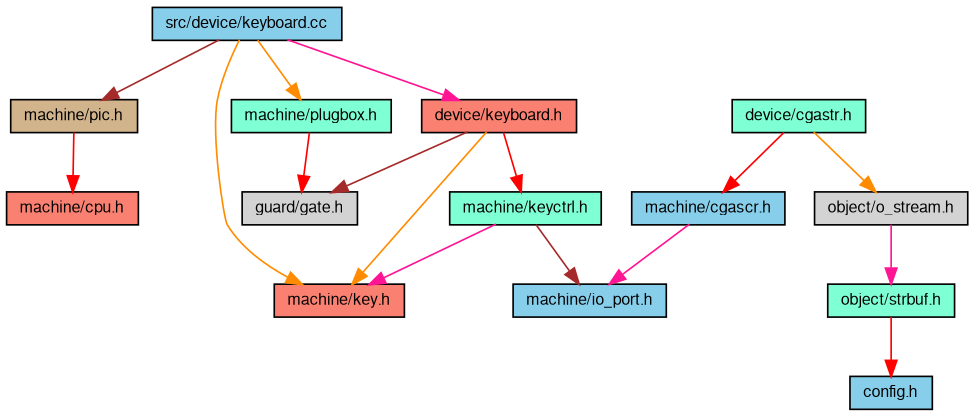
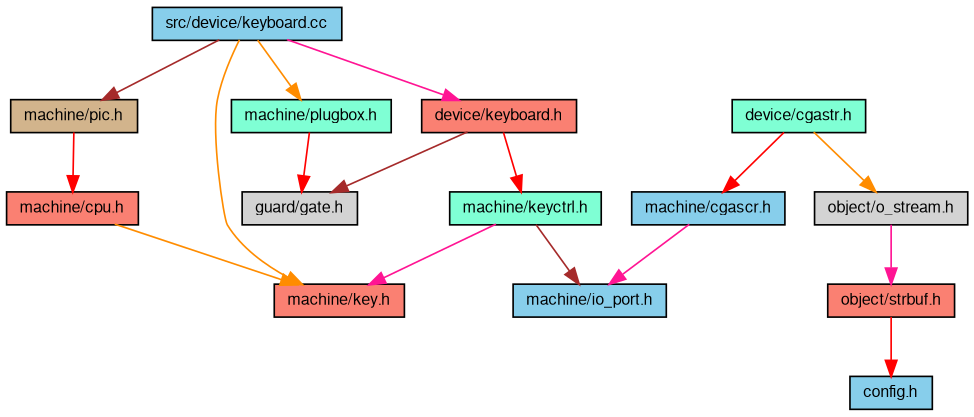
  digraph {
    node [color=black fillcolor=skyblue fontname=FreeSans fontsize=10 shape=record style=filled]
    edge [color=red fontname=FreeSans fontsize=10 labelfontname=FreeSans labelfontsize=10 style=solid]
    n1 [fontcolor=black height=0.2 label="src/device/keyboard.cc" width=0.4]
    n2 [fillcolor=salmon height=0.2 label="device/keyboard.h" width=0.4]
    n3 [fillcolor=salmon height=0.2 label="machine/key.h" width=0.4]
    n4 [fillcolor=tan height=0.2 label="machine/pic.h" width=0.4]
    n5 [fillcolor=aquamarine height=0.2 label="machine/plugbox.h" width=0.4]
    n6 [fillcolor=aquamarine height=0.2 label="machine/keyctrl.h" width=0.4]
    n7 [fillcolor=lightgrey height=0.2 label="guard/gate.h" width=0.4]
    n8 [fillcolor=salmon height=0.2 label="machine/cpu.h" width=0.4]
    n9 [height=0.2 label="machine/io_port.h" width=0.4]
    n10 [fillcolor=aquamarine height=0.2 label="device/cgastr.h" width=0.4]
    n11 [fillcolor=lightgrey height=0.2 label="object/o_stream.h" width=0.4]
    n12 [height=0.2 label="machine/cgascr.h" width=0.4]
-   n13 [fillcolor=aquamarine height=0.2 label="object/strbuf.h" width=0.4]
+   n13 [fillcolor=salmon height=0.2 label="object/strbuf.h" width=0.4]
    n14 [height=0.2 label="config.h" width=0.4]
    n1 -> n2 [color=deeppink]
    n1 -> n3 [color=darkorange]
    n1 -> n4 [color=brown]
    n1 -> n5 [color=darkorange]
-   n2 -> n3 [color=darkorange]
+   n8 -> n3 [color=darkorange]
    n2 -> n6
    n2 -> n7 [color=brown]
    n4 -> n8
    n5 -> n7
    n6 -> n3 [color=deeppink]
    n6 -> n9 [color=brown]
    n10 -> n11 [color=darkorange]
    n10 -> n12
    n11 -> n13 [color=deeppink]
    n12 -> n9 [color=deeppink]
    n13 -> n14
  }
